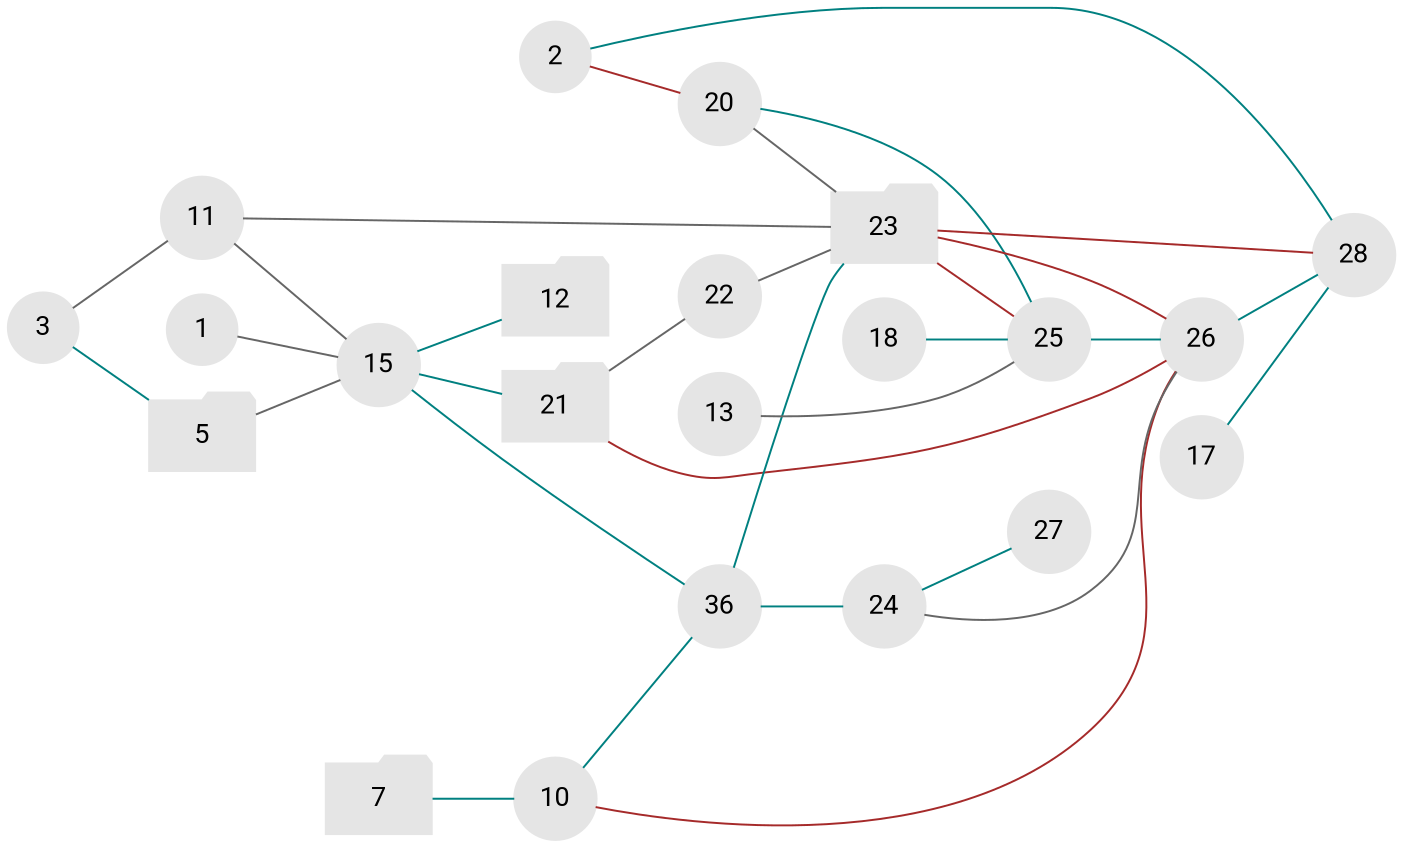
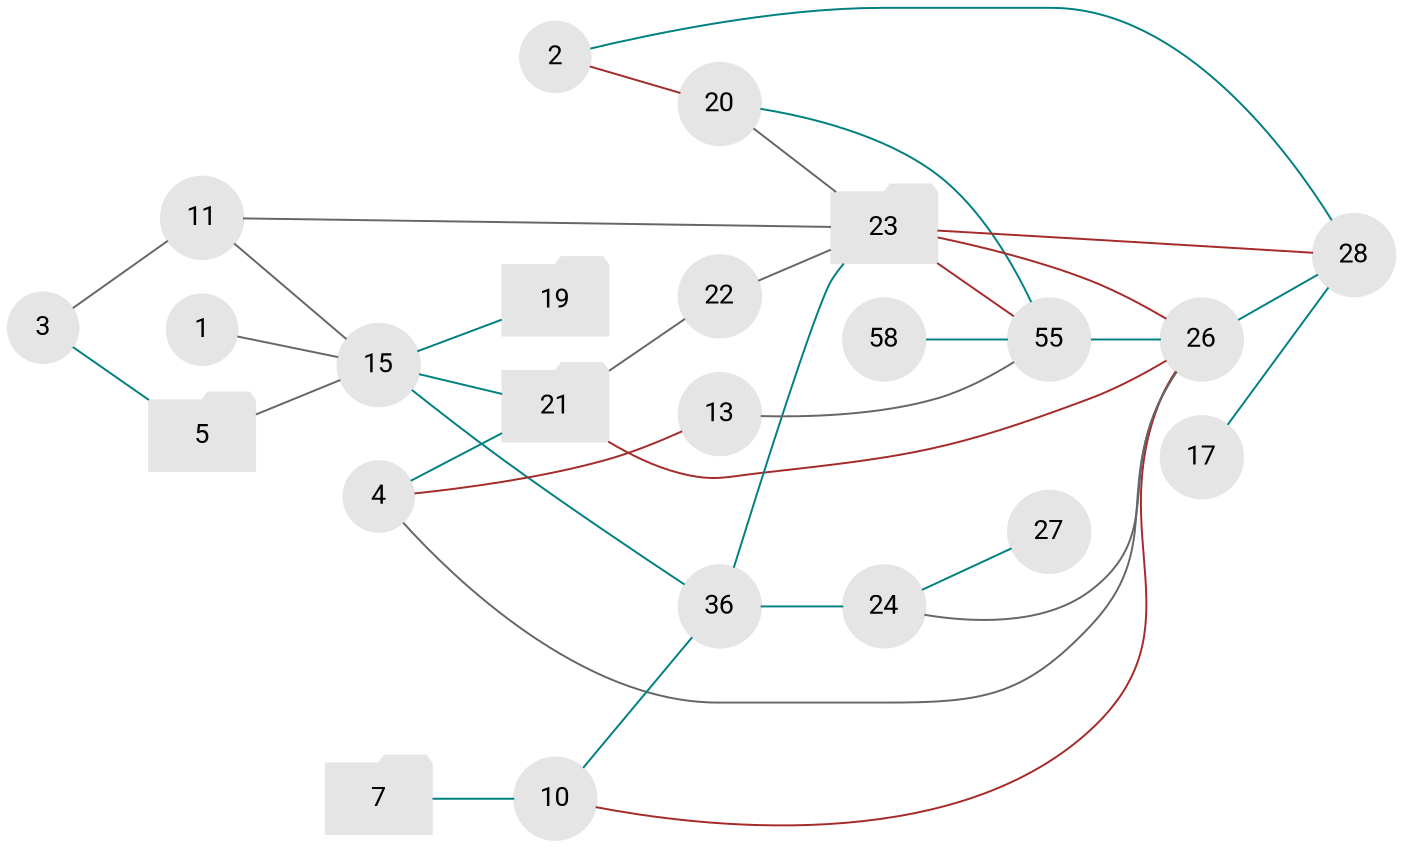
  graph {
    fontname=Roboto
    rankdir=LR
    node [color=gray90 fontname=Roboto shape=circle style=filled]
    edge [color=teal fontname=Roboto weight=1.0]
    1
    15
    21 [shape=folder]
    n4 [label=36]
-   19 [shape=folder label=12]
+   19 [shape=folder]
    2
    20
    28
    23 [shape=folder]
-   25
+   25 [label=55]
    3
    11
    5 [shape=folder]
+   4
    13
    26
    22
    7 [shape=folder]
    10
    24
    27
    17
-   18
+   18 [label=58]
    1 -- 15 [color=gray40]
    15 -- 21
    15 -- n4
    15 -- 19
    21 -- 26 [color=brown]
    21 -- 22 [color=gray40]
    n4 -- 23
    n4 -- 24
    2 -- 20 [color=brown]
    2 -- 28
    20 -- 23 [color=gray40]
    20 -- 25
    23 -- 28 [color=brown]
    23 -- 25 [color=brown]
    23 -- 26 [color=brown weight=2.0]
    25 -- 26
    3 -- 11 [color=gray40]
    3 -- 5
    11 -- 15 [color=gray40]
    11 -- 23 [color=gray40]
    5 -- 15 [color=gray40]
+   4 -- 21
+   4 -- 13 [color=brown]
+   4 -- 26 [color=gray40]
    13 -- 25 [color=gray40]
    26 -- 28
    22 -- 23 [color=gray40 weight=2.0]
    7 -- 10
    10 -- n4
    10 -- 26 [color=brown]
    24 -- 26 [color=gray40]
    24 -- 27
    17 -- 28
    18 -- 25
  }
